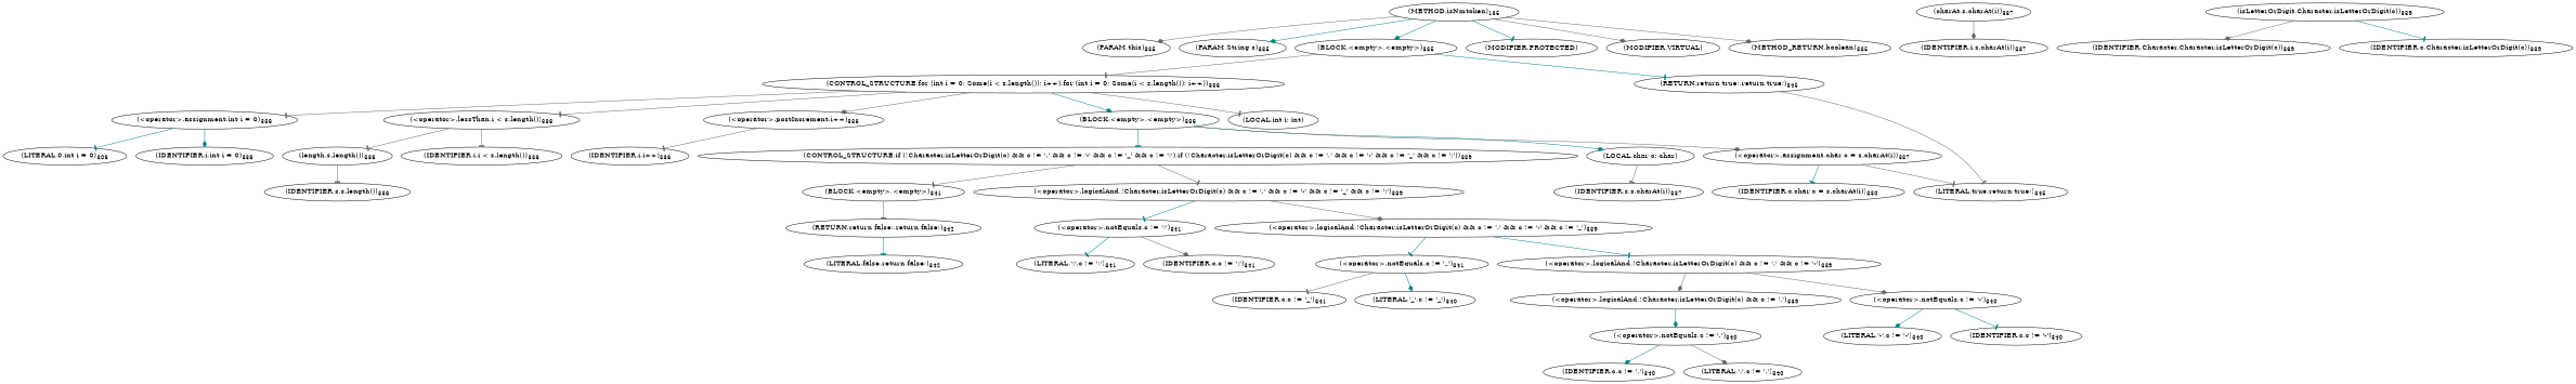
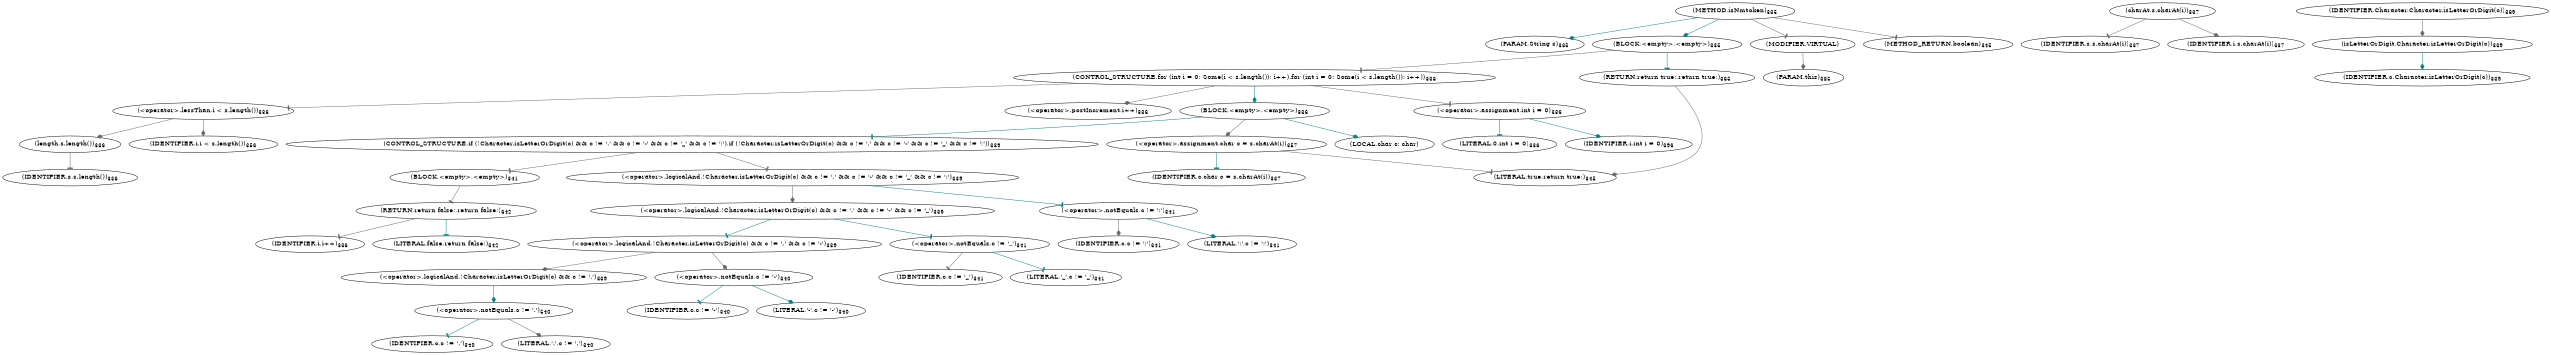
  digraph {
    edge [arrowhead=tee color=gray40]
-   n1 [label=<(METHOD,isNmtoken)<SUB>135</SUB>>]
-   n2 [label=<(PARAM,this)<SUB>335</SUB>>]
+   n1 [label=<(METHOD,isNmtoken)<SUB>335</SUB>>]
+   n2 [label=<(PARAM,this)<SUB>385</SUB>>]
    n3 [label=<(PARAM,String s)<SUB>335</SUB>>]
    n4 [label=<(BLOCK,&lt;empty&gt;,&lt;empty&gt;)<SUB>335</SUB>>]
-   n5 [label=<(MODIFIER,PROTECTED)>]
    n6 [label=<(MODIFIER,VIRTUAL)>]
-   n7 [label=<(METHOD_RETURN,boolean)<SUB>335</SUB>>]
+   n7 [label=<(METHOD_RETURN,boolean)<SUB>345</SUB>>]
    n8 [label=<(CONTROL_STRUCTURE,for (int i = 0; Some(i &lt; s.length()); i++),for (int i = 0; Some(i &lt; s.length()); i++))<SUB>336</SUB>>]
-   n9 [label=<(RETURN,return true;,return true;)<SUB>345</SUB>>]
-   n10 [label=<(LOCAL,int i: int)>]
+   n9 [label=<(RETURN,return true;,return true;)<SUB>365</SUB>>]
    n11 [label=<(&lt;operator&gt;.assignment,int i = 0)<SUB>336</SUB>>]
    n12 [label=<(&lt;operator&gt;.lessThan,i &lt; s.length())<SUB>336</SUB>>]
    n13 [label=<(&lt;operator&gt;.postIncrement,i++)<SUB>336</SUB>>]
    n14 [label=<(BLOCK,&lt;empty&gt;,&lt;empty&gt;)<SUB>336</SUB>>]
    n15 [label=<(LITERAL,true,return true;)<SUB>345</SUB>>]
-   n16 [label=<(IDENTIFIER,i,int i = 0)<SUB>336</SUB>>]
-   n17 [label=<(LITERAL,0,int i = 0)<SUB>306</SUB>>]
-   n18 [label=<(IDENTIFIER,i,i &lt; s.length())<SUB>336</SUB>>]
+   n16 [label=<(IDENTIFIER,i,int i = 0)<SUB>396</SUB>>]
+   n17 [label=<(LITERAL,0,int i = 0)<SUB>336</SUB>>]
+   n18 [label=<(IDENTIFIER,i,i &lt; s.length())<SUB>356</SUB>>]
    n19 [label=<(length,s.length())<SUB>336</SUB>>]
    n20 [label=<(IDENTIFIER,i,i++)<SUB>336</SUB>>]
    n21 [label=<(LOCAL,char c: char)>]
-   n22 [label=<(&lt;operator&gt;.assignment,char c = s.charAt(i))<SUB>337</SUB>>]
+   n22 [label=<(&lt;operator&gt;.assignment,char c = s.charAt(i))<SUB>357</SUB>>]
    n23 [label=<(CONTROL_STRUCTURE,if (!Character.isLetterOrDigit(c) &amp;&amp; c != '.' &amp;&amp; c != '-' &amp;&amp; c != '_' &amp;&amp; c != ':'),if (!Character.isLetterOrDigit(c) &amp;&amp; c != '.' &amp;&amp; c != '-' &amp;&amp; c != '_' &amp;&amp; c != ':'))<SUB>339</SUB>>]
    n24 [label=<(IDENTIFIER,s,s.length())<SUB>336</SUB>>]
-   n25 [label=<(IDENTIFIER,c,char c = s.charAt(i))<SUB>330</SUB>>]
+   n25 [label=<(IDENTIFIER,c,char c = s.charAt(i))<SUB>337</SUB>>]
    n26 [label=<(&lt;operator&gt;.logicalAnd,!Character.isLetterOrDigit(c) &amp;&amp; c != '.' &amp;&amp; c != '-' &amp;&amp; c != '_' &amp;&amp; c != ':')<SUB>339</SUB>>]
    n27 [label=<(BLOCK,&lt;empty&gt;,&lt;empty&gt;)<SUB>341</SUB>>]
    n28 [label=<(charAt,s.charAt(i))<SUB>337</SUB>>]
    n29 [label=<(IDENTIFIER,s,s.charAt(i))<SUB>337</SUB>>]
    n30 [label=<(IDENTIFIER,i,s.charAt(i))<SUB>337</SUB>>]
    n31 [label=<(&lt;operator&gt;.logicalAnd,!Character.isLetterOrDigit(c) &amp;&amp; c != '.' &amp;&amp; c != '-' &amp;&amp; c != '_')<SUB>339</SUB>>]
    n32 [label=<(&lt;operator&gt;.notEquals,c != ':')<SUB>341</SUB>>]
-   n33 [label=<(RETURN,return false;,return false;)<SUB>342</SUB>>]
+   n33 [label=<(RETURN,return false;,return false;)<SUB>642</SUB>>]
    n34 [label=<(&lt;operator&gt;.logicalAnd,!Character.isLetterOrDigit(c) &amp;&amp; c != '.' &amp;&amp; c != '-')<SUB>339</SUB>>]
    n35 [label=<(&lt;operator&gt;.notEquals,c != '_')<SUB>341</SUB>>]
    n36 [label=<(IDENTIFIER,c,c != ':')<SUB>341</SUB>>]
    n37 [label=<(LITERAL,':',c != ':')<SUB>341</SUB>>]
    n38 [label=<(&lt;operator&gt;.logicalAnd,!Character.isLetterOrDigit(c) &amp;&amp; c != '.')<SUB>339</SUB>>]
    n39 [label=<(&lt;operator&gt;.notEquals,c != '-')<SUB>340</SUB>>]
    n40 [label=<(IDENTIFIER,c,c != '_')<SUB>341</SUB>>]
-   n41 [label=<(LITERAL,'_',c != '_')<SUB>340</SUB>>]
-   n42 [label=<(&lt;operator&gt;.notEquals,c != '.')<SUB>340</SUB>>]
+   n41 [label=<(LITERAL,'_',c != '_')<SUB>341</SUB>>]
+   n42 [label=<(&lt;operator&gt;.notEquals,c != '.')<SUB>540</SUB>>]
    n43 [label=<(IDENTIFIER,c,c != '-')<SUB>340</SUB>>]
    n44 [label=<(LITERAL,'-',c != '-')<SUB>340</SUB>>]
    n45 [label=<(IDENTIFIER,c,c != '.')<SUB>340</SUB>>]
    n46 [label=<(LITERAL,'.',c != '.')<SUB>340</SUB>>]
    n47 [label=<(isLetterOrDigit,Character.isLetterOrDigit(c))<SUB>339</SUB>>]
    n48 [label=<(IDENTIFIER,Character,Character.isLetterOrDigit(c))<SUB>369</SUB>>]
    n49 [label=<(IDENTIFIER,c,Character.isLetterOrDigit(c))<SUB>339</SUB>>]
    n50 [label=<(LITERAL,false,return false;)<SUB>342</SUB>>]
-   n1 -> n2 [arrowhead=diamond]
+   n6 -> n2 [arrowhead=diamond]
    n1 -> n3 [arrowhead=diamond color=teal]
    n1 -> n4 [arrowhead=diamond color=teal]
-   n1 -> n5 [color=teal]
-   n1 -> n6 [arrowhead=diamond]
-   n1 -> n7 [arrowhead=diamond]
+   n1 -> n6
+   n1 -> n7
    n4 -> n8
    n4 -> n9 [color=teal]
-   n8 -> n10
    n8 -> n11
    n8 -> n12
    n8 -> n13 [arrowhead=diamond]
    n8 -> n14 [arrowhead=diamond color=teal]
-   n9 -> n15
+   n9 -> n15 [arrowhead=diamond]
    n11 -> n16 [arrowhead=diamond color=teal]
    n11 -> n17 [color=teal]
-   n12 -> n18
-   n12 -> n19
-   n13 -> n20
+   n12 -> n18 [arrowhead=diamond]
+   n12 -> n19 [arrowhead=diamond]
+   n33 -> n20
    n14 -> n21 [arrowhead=diamond color=teal]
    n14 -> n22 [arrowhead=diamond]
    n14 -> n23 [color=teal]
    n19 -> n24
    n22 -> n15
    n22 -> n25 [color=teal]
    n23 -> n26
    n23 -> n27
    n26 -> n31 [arrowhead=diamond]
    n26 -> n32 [color=teal]
    n27 -> n33
-   n21 -> n29
+   n28 -> n29
    n28 -> n30 [arrowhead=diamond]
    n31 -> n34 [color=teal]
    n31 -> n35 [color=teal]
    n32 -> n36 [arrowhead=diamond]
-   n32 -> n37 [color=teal]
+   n32 -> n37 [arrowhead=diamond color=teal]
    n33 -> n50 [color=teal]
    n34 -> n38 [arrowhead=diamond]
    n34 -> n39 [arrowhead=diamond]
    n35 -> n40
-   n35 -> n41 [arrowhead=diamond color=teal]
+   n35 -> n41 [color=teal]
    n38 -> n42 [arrowhead=diamond color=teal]
    n39 -> n43 [color=teal]
    n39 -> n44 [arrowhead=diamond color=teal]
-   n42 -> n45 [arrowhead=diamond color=teal]
+   n42 -> n45 [color=teal]
    n42 -> n46 [arrowhead=diamond]
-   n47 -> n48 [arrowhead=diamond]
-   n47 -> n49 [color=teal]
+   n48 -> n47 [arrowhead=diamond]
+   n47 -> n49 [arrowhead=diamond color=teal]
  }
